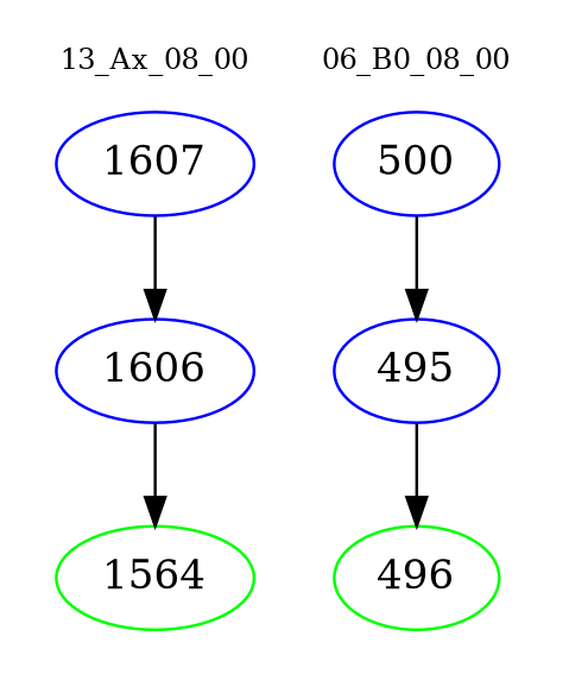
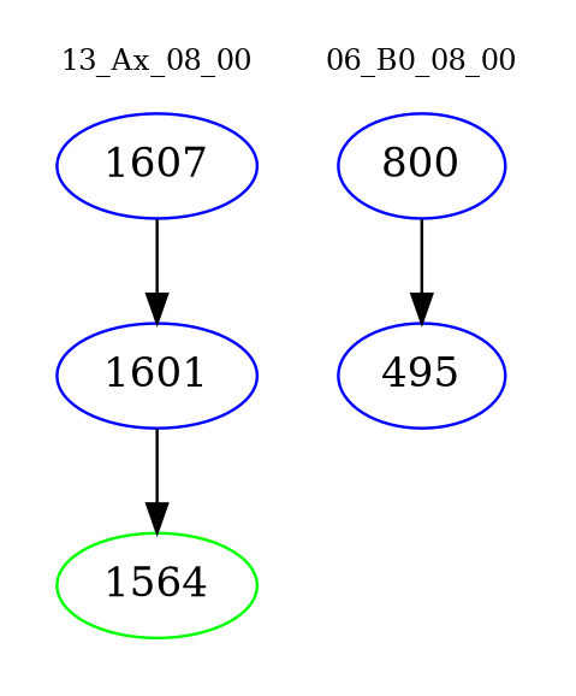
  digraph {
    node [color=blue]
    edge [color=black]
-   n1 [label=1606]
+   n1 [label=1601]
    n2 [color=green label=1564]
    n3 [label=1607]
    n4 [label=495]
-   n5 [label=500]
-   n6 [color=green label=496]
+   n5 [label=800]
    subgraph cluster_1 {
      color=white
      fontsize=10
      label="13_Ax_08_00"
      n1
      n2
      n3
    }
    subgraph cluster_2 {
      color=white
      fontsize=10
      label="06_B0_08_00"
      n4
      n5
-     n6
    }
    n1 -> n2
    n3 -> n1
-   n4 -> n6
    n5 -> n4
  }
